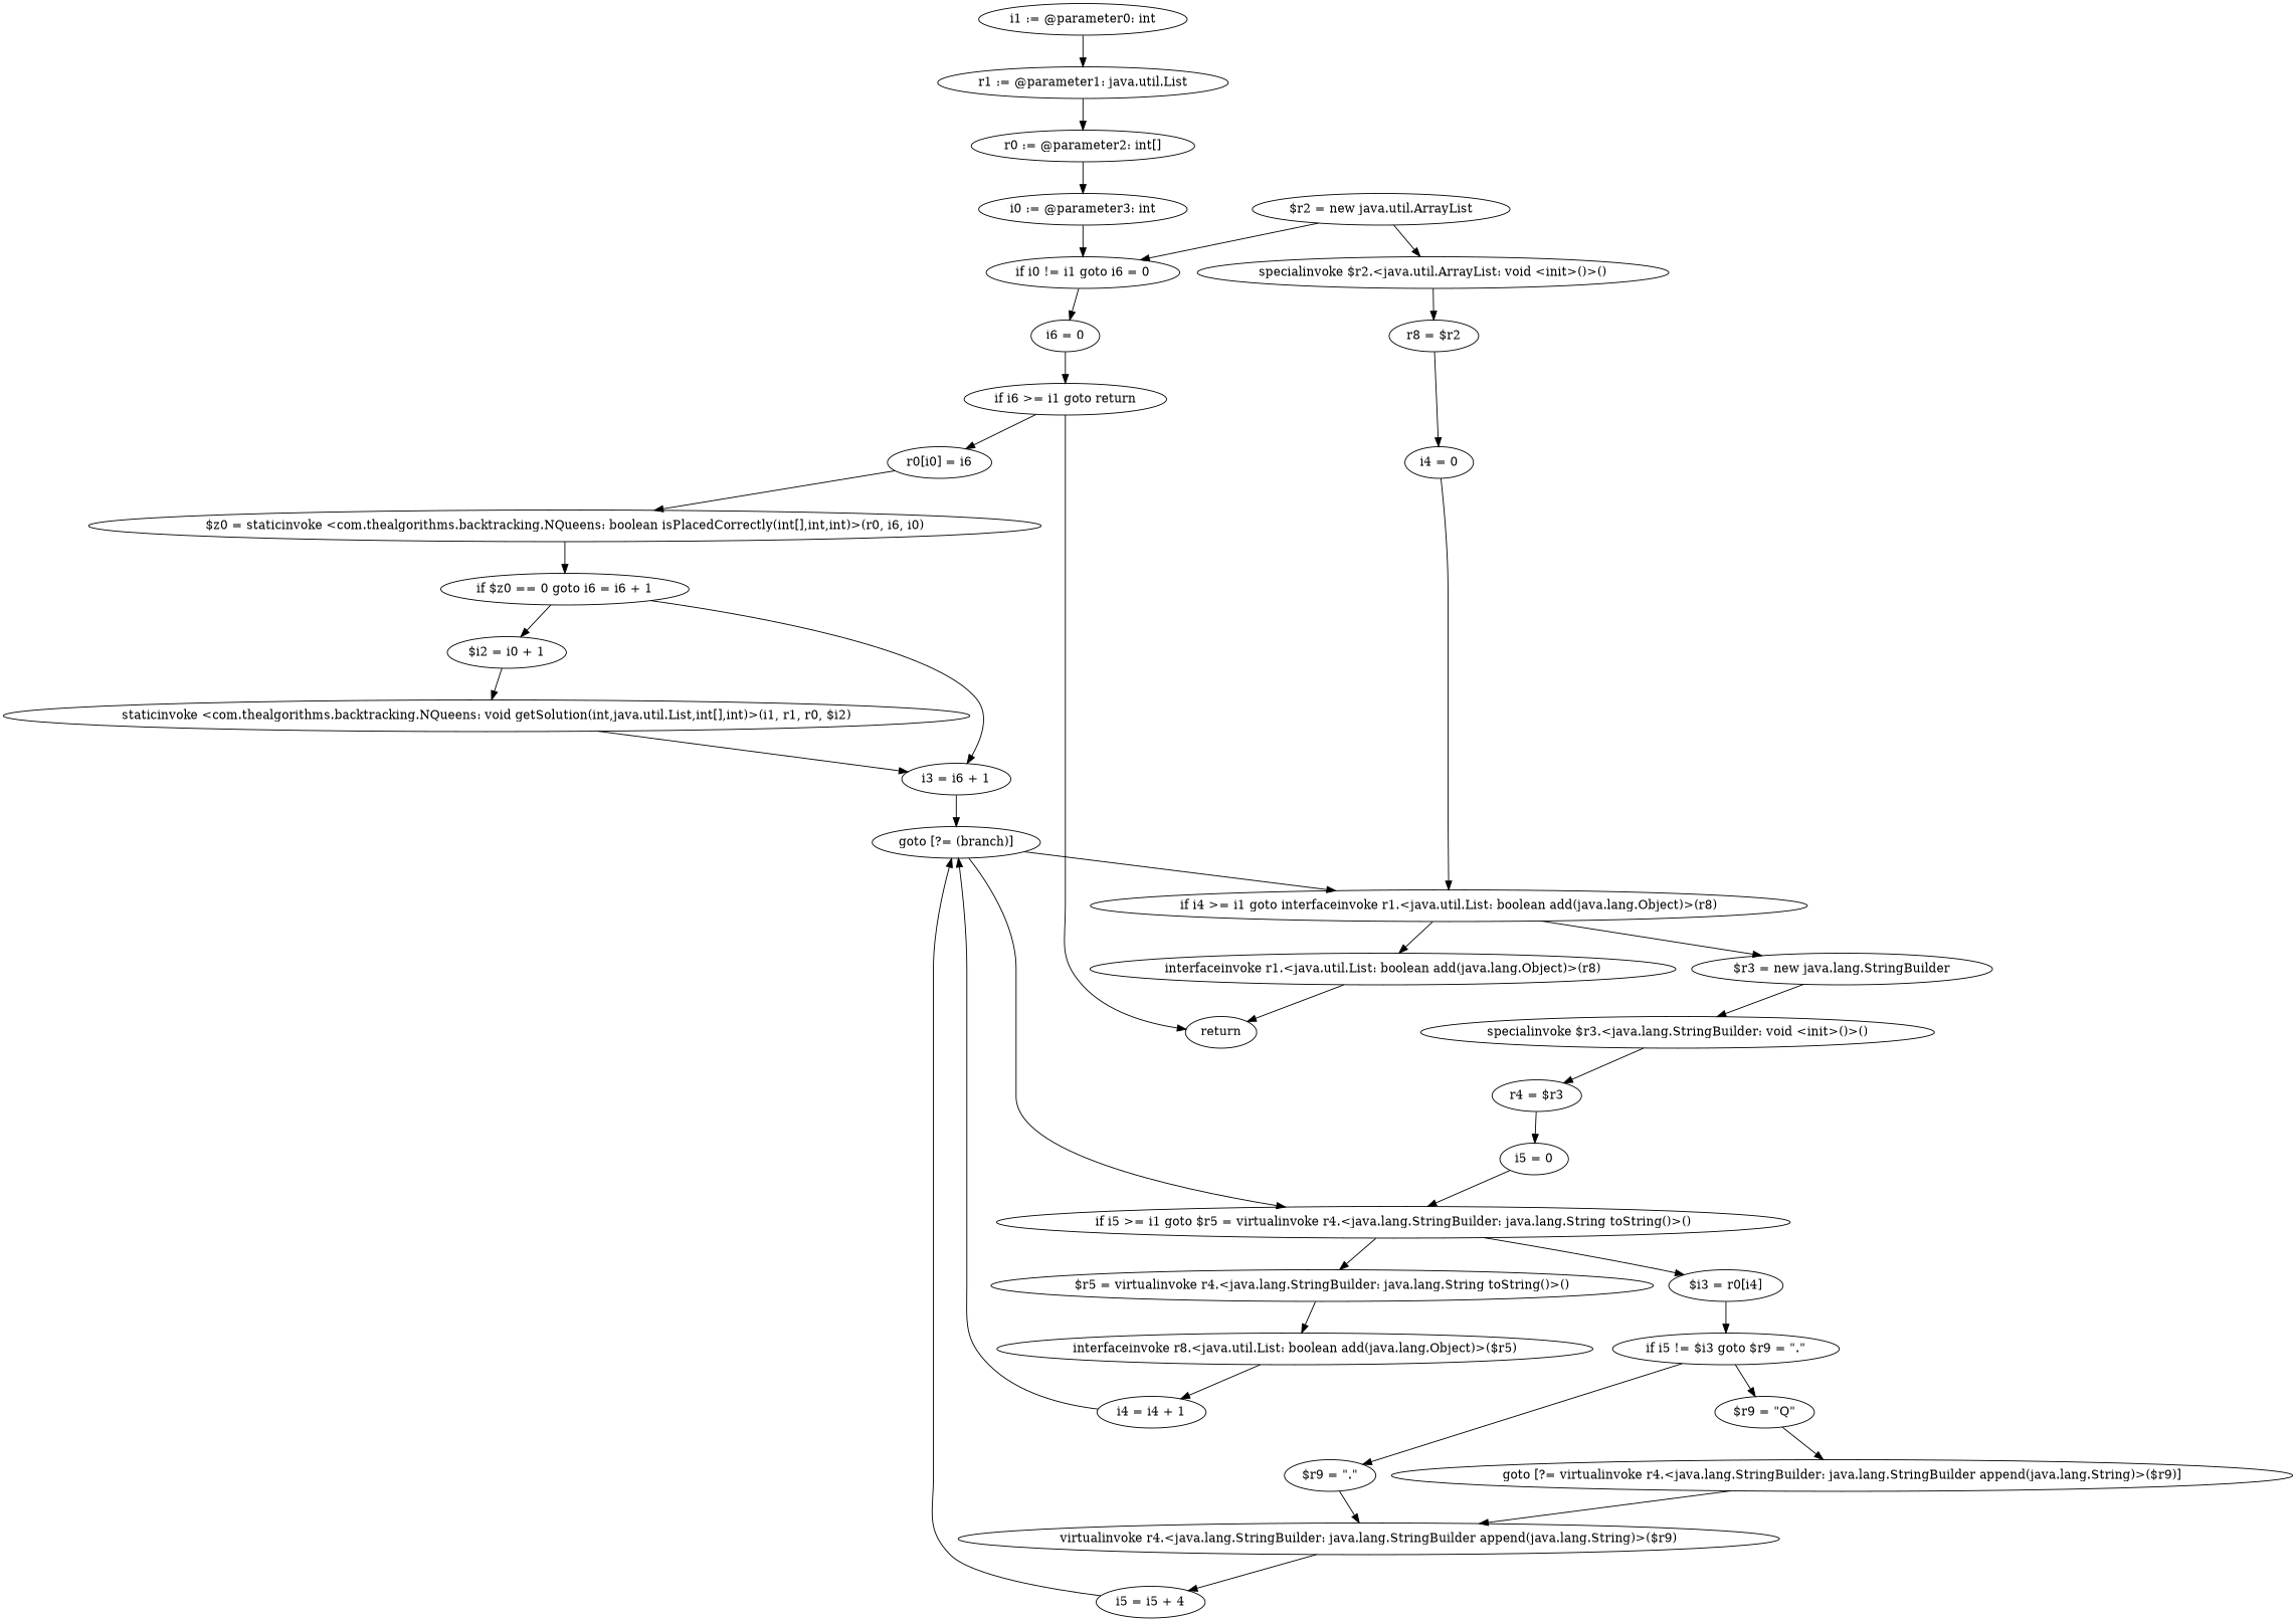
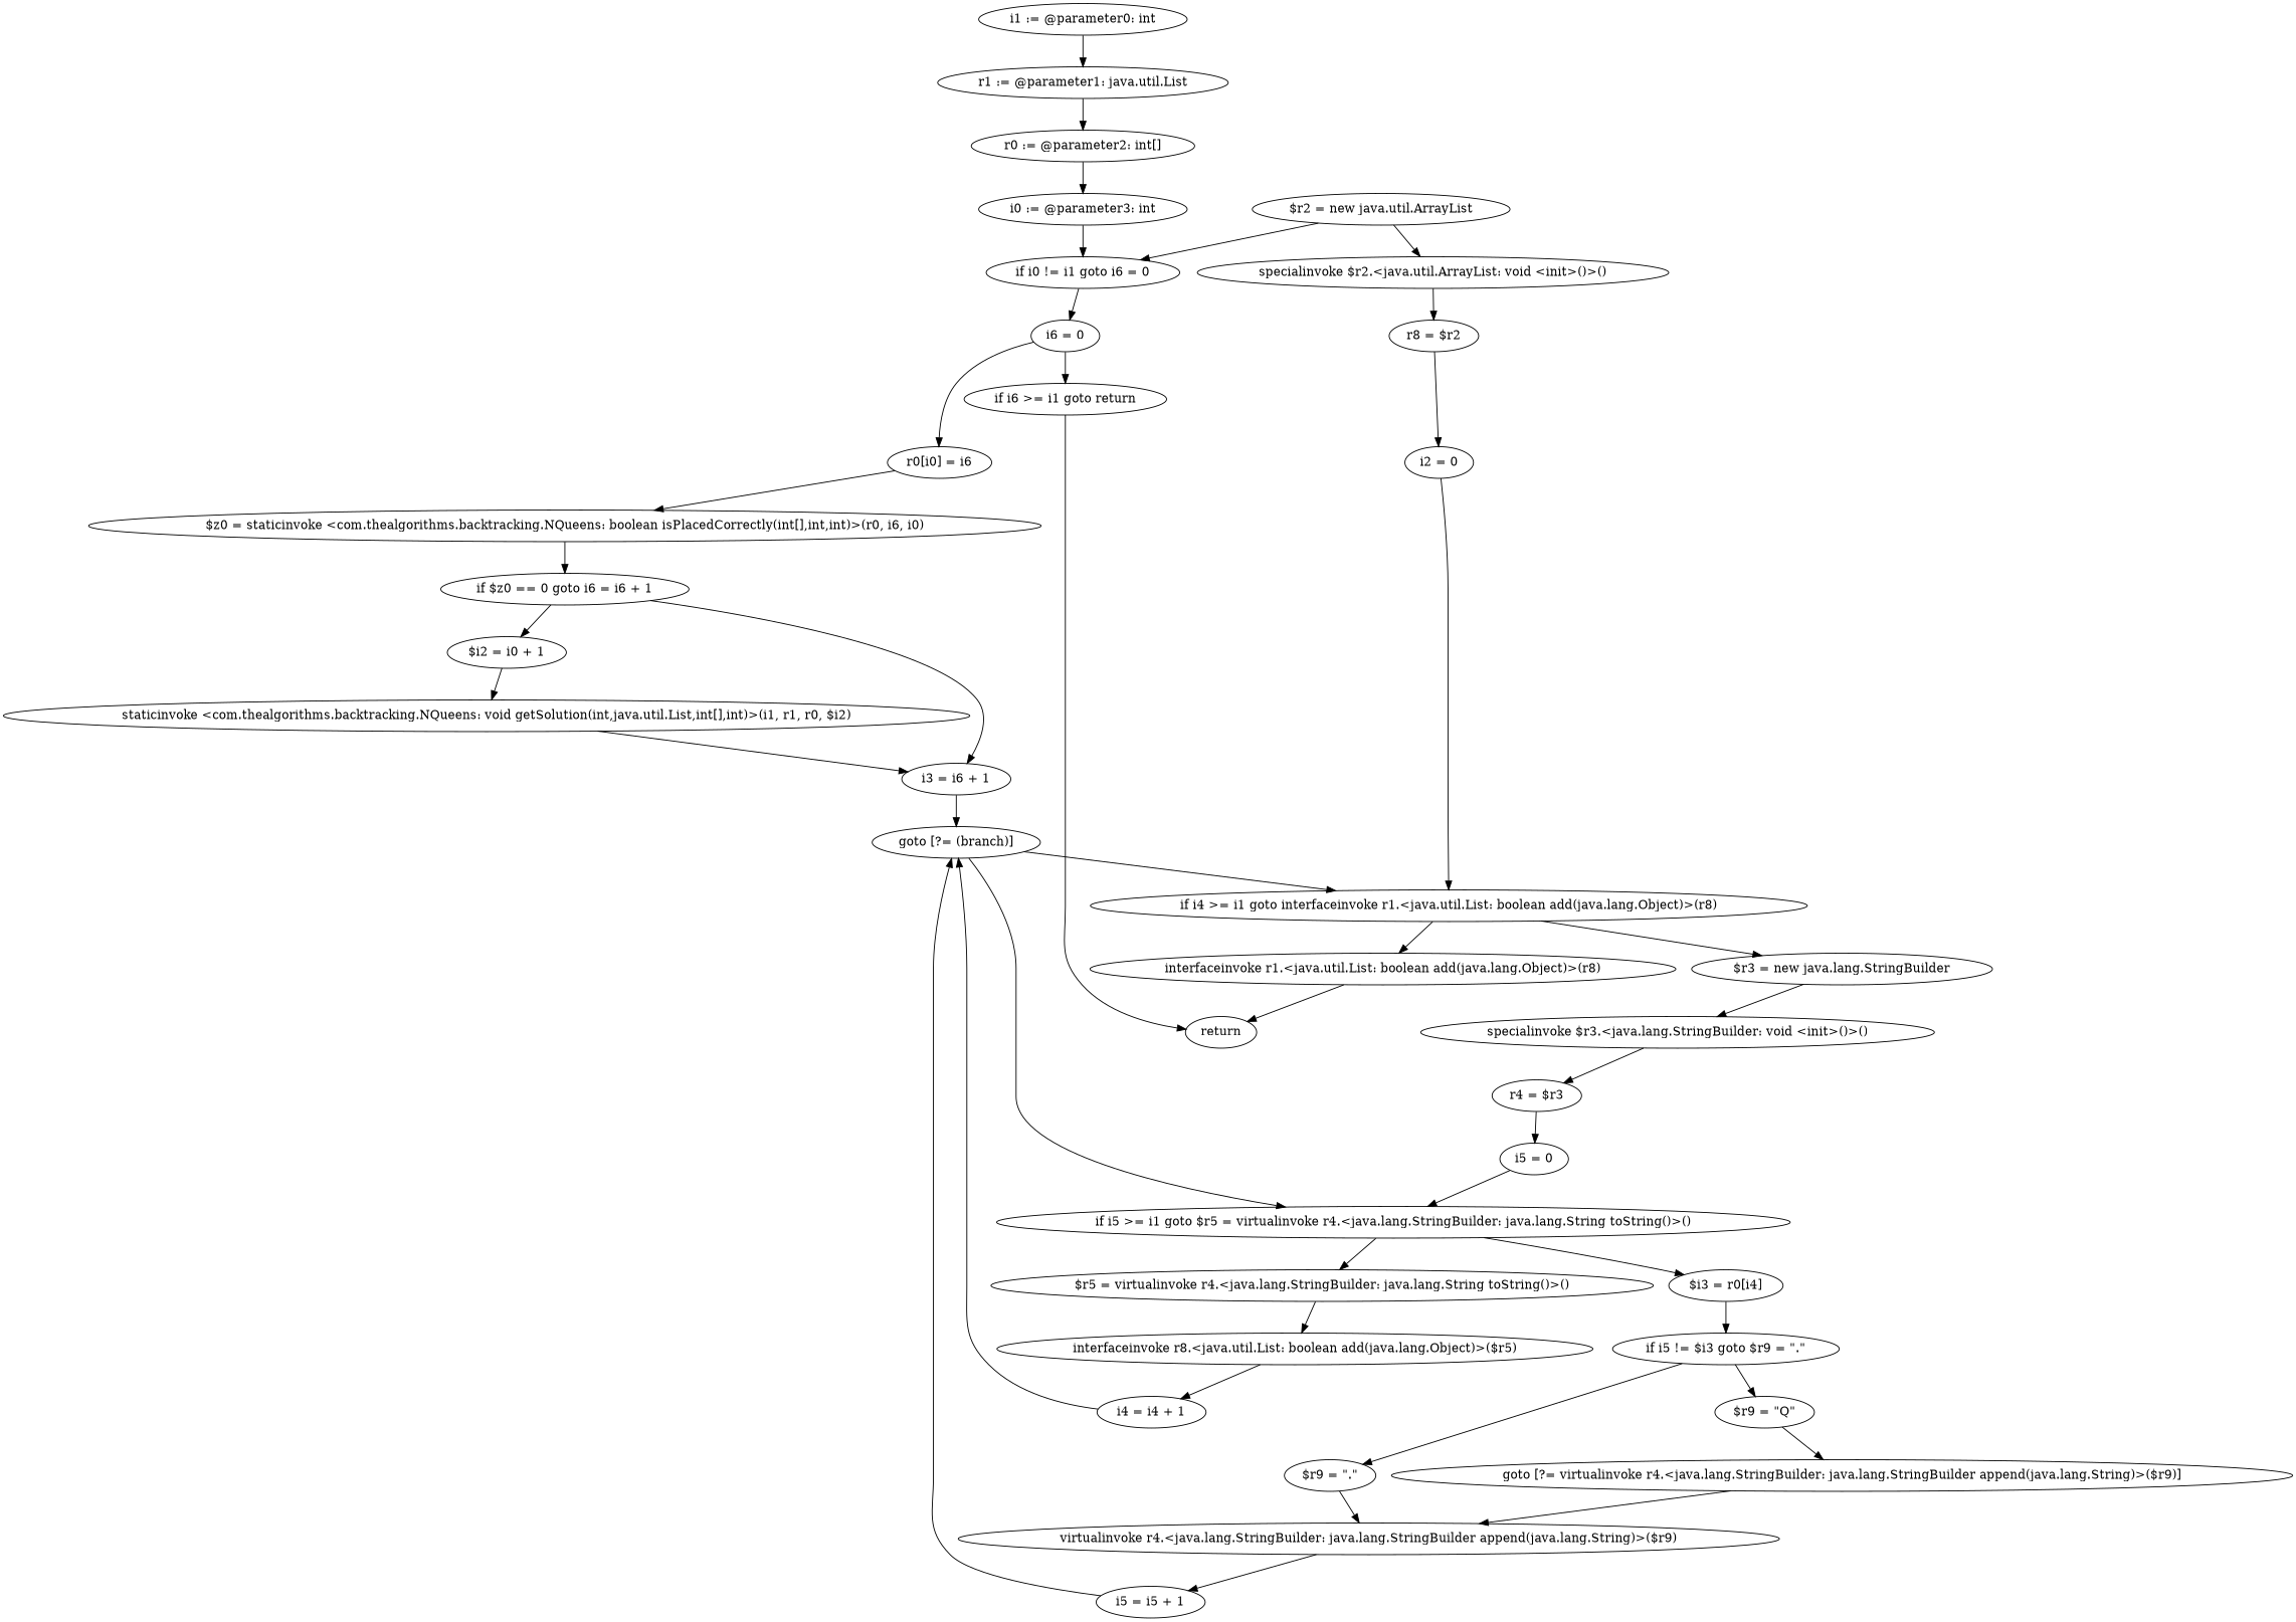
  digraph {
    "i1 := @parameter0: int"
    "r1 := @parameter1: java.util.List"
    "r0 := @parameter2: int[]"
    "i0 := @parameter3: int"
    "if i0 != i1 goto i6 = 0"
    "i6 = 0"
    "$r2 = new java.util.ArrayList"
    "specialinvoke $r2.<java.util.ArrayList: void <init>()>()"
    "if i6 >= i1 goto return"
    "r8 = $r2"
-   "i4 = 0"
+   "i4 = 0" [label="i2 = 0"]
    "if i4 >= i1 goto interfaceinvoke r1.<java.util.List: boolean add(java.lang.Object)>(r8)"
    "$r3 = new java.lang.StringBuilder"
    "interfaceinvoke r1.<java.util.List: boolean add(java.lang.Object)>(r8)"
    "specialinvoke $r3.<java.lang.StringBuilder: void <init>()>()"
    return
    "r4 = $r3"
    "i5 = 0"
    "if i5 >= i1 goto $r5 = virtualinvoke r4.<java.lang.StringBuilder: java.lang.String toString()>()"
    "$i3 = r0[i4]"
    "$r5 = virtualinvoke r4.<java.lang.StringBuilder: java.lang.String toString()>()"
    "if i5 != $i3 goto $r9 = \".\""
    "interfaceinvoke r8.<java.util.List: boolean add(java.lang.Object)>($r5)"
    "$r9 = \"Q\""
    "$r9 = \".\""
    "goto [?= virtualinvoke r4.<java.lang.StringBuilder: java.lang.StringBuilder append(java.lang.String)>($r9)]"
    "virtualinvoke r4.<java.lang.StringBuilder: java.lang.StringBuilder append(java.lang.String)>($r9)"
-   "i5 = i5 + 1" [label="i5 = i5 + 4"]
+   "i5 = i5 + 1"
    "goto [?= (branch)]"
    "r0[i0] = i6"
    "i4 = i4 + 1"
    "$z0 = staticinvoke <com.thealgorithms.backtracking.NQueens: boolean isPlacedCorrectly(int[],int,int)>(r0, i6, i0)"
    "if $z0 == 0 goto i6 = i6 + 1"
    "$i2 = i0 + 1"
    n35 [label="i3 = i6 + 1"]
    "staticinvoke <com.thealgorithms.backtracking.NQueens: void getSolution(int,java.util.List,int[],int)>(i1, r1, r0, $i2)"
    "i1 := @parameter0: int" -> "r1 := @parameter1: java.util.List"
    "r1 := @parameter1: java.util.List" -> "r0 := @parameter2: int[]"
    "r0 := @parameter2: int[]" -> "i0 := @parameter3: int"
    "i0 := @parameter3: int" -> "if i0 != i1 goto i6 = 0"
    "if i0 != i1 goto i6 = 0" -> "i6 = 0"
    "i6 = 0" -> "if i6 >= i1 goto return"
    "$r2 = new java.util.ArrayList" -> "if i0 != i1 goto i6 = 0"
    "$r2 = new java.util.ArrayList" -> "specialinvoke $r2.<java.util.ArrayList: void <init>()>()"
    "specialinvoke $r2.<java.util.ArrayList: void <init>()>()" -> "r8 = $r2"
    "if i6 >= i1 goto return" -> return
-   "if i6 >= i1 goto return" -> "r0[i0] = i6"
+   "i6 = 0" -> "r0[i0] = i6"
    "r8 = $r2" -> "i4 = 0"
    "i4 = 0" -> "if i4 >= i1 goto interfaceinvoke r1.<java.util.List: boolean add(java.lang.Object)>(r8)"
    "if i4 >= i1 goto interfaceinvoke r1.<java.util.List: boolean add(java.lang.Object)>(r8)" -> "$r3 = new java.lang.StringBuilder"
    "if i4 >= i1 goto interfaceinvoke r1.<java.util.List: boolean add(java.lang.Object)>(r8)" -> "interfaceinvoke r1.<java.util.List: boolean add(java.lang.Object)>(r8)"
    "$r3 = new java.lang.StringBuilder" -> "specialinvoke $r3.<java.lang.StringBuilder: void <init>()>()"
    "interfaceinvoke r1.<java.util.List: boolean add(java.lang.Object)>(r8)" -> return
    "specialinvoke $r3.<java.lang.StringBuilder: void <init>()>()" -> "r4 = $r3"
    "r4 = $r3" -> "i5 = 0"
    "i5 = 0" -> "if i5 >= i1 goto $r5 = virtualinvoke r4.<java.lang.StringBuilder: java.lang.String toString()>()"
    "if i5 >= i1 goto $r5 = virtualinvoke r4.<java.lang.StringBuilder: java.lang.String toString()>()" -> "$i3 = r0[i4]"
    "if i5 >= i1 goto $r5 = virtualinvoke r4.<java.lang.StringBuilder: java.lang.String toString()>()" -> "$r5 = virtualinvoke r4.<java.lang.StringBuilder: java.lang.String toString()>()"
    "$i3 = r0[i4]" -> "if i5 != $i3 goto $r9 = \".\""
    "$r5 = virtualinvoke r4.<java.lang.StringBuilder: java.lang.String toString()>()" -> "interfaceinvoke r8.<java.util.List: boolean add(java.lang.Object)>($r5)"
    "if i5 != $i3 goto $r9 = \".\"" -> "$r9 = \"Q\""
    "if i5 != $i3 goto $r9 = \".\"" -> "$r9 = \".\""
    "interfaceinvoke r8.<java.util.List: boolean add(java.lang.Object)>($r5)" -> "i4 = i4 + 1"
    "$r9 = \"Q\"" -> "goto [?= virtualinvoke r4.<java.lang.StringBuilder: java.lang.StringBuilder append(java.lang.String)>($r9)]"
    "$r9 = \".\"" -> "virtualinvoke r4.<java.lang.StringBuilder: java.lang.StringBuilder append(java.lang.String)>($r9)"
    "goto [?= virtualinvoke r4.<java.lang.StringBuilder: java.lang.StringBuilder append(java.lang.String)>($r9)]" -> "virtualinvoke r4.<java.lang.StringBuilder: java.lang.StringBuilder append(java.lang.String)>($r9)"
    "virtualinvoke r4.<java.lang.StringBuilder: java.lang.StringBuilder append(java.lang.String)>($r9)" -> "i5 = i5 + 1"
    "i5 = i5 + 1" -> "goto [?= (branch)]"
    "goto [?= (branch)]" -> "if i4 >= i1 goto interfaceinvoke r1.<java.util.List: boolean add(java.lang.Object)>(r8)"
    "goto [?= (branch)]" -> "if i5 >= i1 goto $r5 = virtualinvoke r4.<java.lang.StringBuilder: java.lang.String toString()>()"
    "r0[i0] = i6" -> "$z0 = staticinvoke <com.thealgorithms.backtracking.NQueens: boolean isPlacedCorrectly(int[],int,int)>(r0, i6, i0)"
    "i4 = i4 + 1" -> "goto [?= (branch)]"
    "$z0 = staticinvoke <com.thealgorithms.backtracking.NQueens: boolean isPlacedCorrectly(int[],int,int)>(r0, i6, i0)" -> "if $z0 == 0 goto i6 = i6 + 1"
    "if $z0 == 0 goto i6 = i6 + 1" -> "$i2 = i0 + 1"
    "if $z0 == 0 goto i6 = i6 + 1" -> n35
    "$i2 = i0 + 1" -> "staticinvoke <com.thealgorithms.backtracking.NQueens: void getSolution(int,java.util.List,int[],int)>(i1, r1, r0, $i2)"
    n35 -> "goto [?= (branch)]"
    "staticinvoke <com.thealgorithms.backtracking.NQueens: void getSolution(int,java.util.List,int[],int)>(i1, r1, r0, $i2)" -> n35
  }
